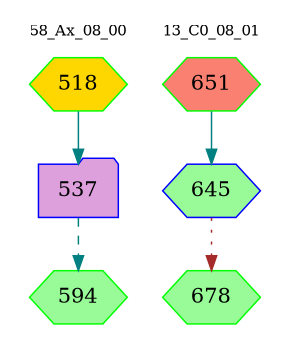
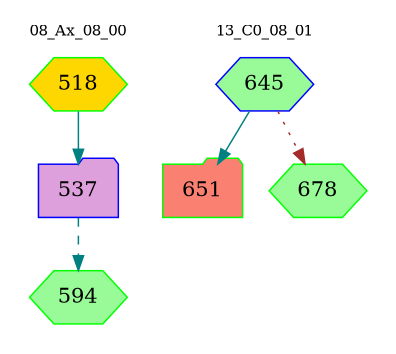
  digraph {
    node [color=green fillcolor=palegreen shape=hexagon style=filled]
    edge [color=teal style=solid]
    n1 [fillcolor=gold label=518]
    n2 [color=blue fillcolor=plum label=537 shape=folder]
    n3 [label=594]
-   n4 [fillcolor=salmon label=651]
+   n4 [fillcolor=salmon label=651 shape=folder]
    n5 [color=blue label=645]
    n6 [label=678]
    subgraph cluster_1 {
      color=white
      fontsize=10
-     label="58_Ax_08_00"
+     label="08_Ax_08_00"
      n1
      n2
      n3
    }
    subgraph cluster_2 {
      color=white
      fontsize=10
      label="13_C0_08_01"
      n4
      n5
      n6
    }
    n1 -> n2
    n2 -> n3 [style=dashed]
-   n4 -> n5
+   n5 -> n4
    n5 -> n6 [color=brown style=dotted]
  }
